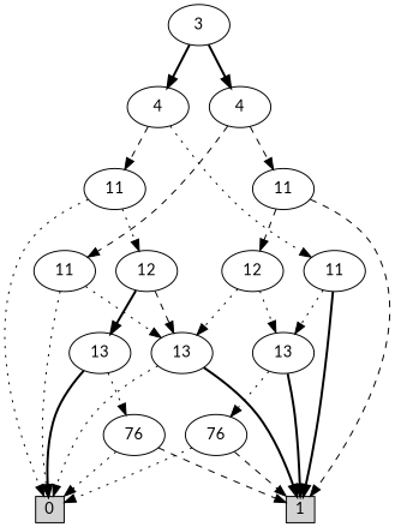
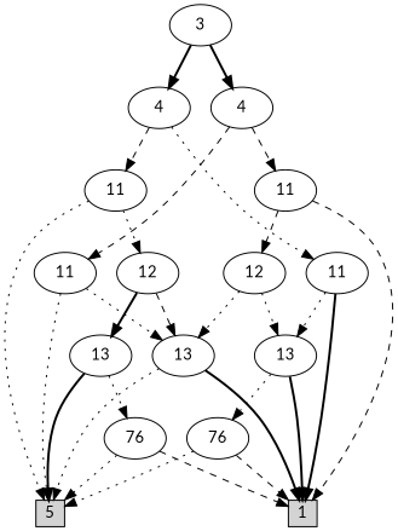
  digraph {
    fontname=Lato
    node [fontname=Lato]
    edge [style=dotted fontname=Lato]
-   n1 [height=0.3 label=0 shape=box style=filled width=0.3]
+   n1 [height=0.3 label=5 shape=box style=filled width=0.3]
    n2 [height=0.3 label=1 shape=box style=filled width=0.3]
    n3 [label=3]
    n4 [label=4]
    n5 [label=4]
    n6 [label=11]
    n7 [label=11]
    n8 [label=11]
    n9 [label=11]
    n10 [label=12]
    n11 [label=13]
    n12 [label=13]
    n13 [label=13]
    n14 [label=76]
    n15 [label=76]
    n16 [label=12]
    n3 -> n4 [style=bold]
    n3 -> n5 [style=bold]
    n4 -> n6 [style=dashed]
    n4 -> n7
    n5 -> n8 [style=dashed]
    n5 -> n9 [style=dashed]
    n6 -> n1
    n6 -> n10
    n7 -> n2 [style=bold]
    n7 -> n11
    n8 -> n1
    n8 -> n12
    n9 -> n2 [style=dashed]
    n9 -> n16 [style=dashed]
    n10 -> n12 [style=dashed]
    n10 -> n13 [style=bold]
    n11 -> n2 [style=bold]
    n11 -> n15
    n12 -> n1
    n12 -> n2 [style=bold]
    n13 -> n1 [style=bold]
    n13 -> n14
    n14 -> n1
    n14 -> n2 [style=dashed]
    n15 -> n1
    n15 -> n2 [style=dashed]
    n16 -> n11
    n16 -> n12
  }
